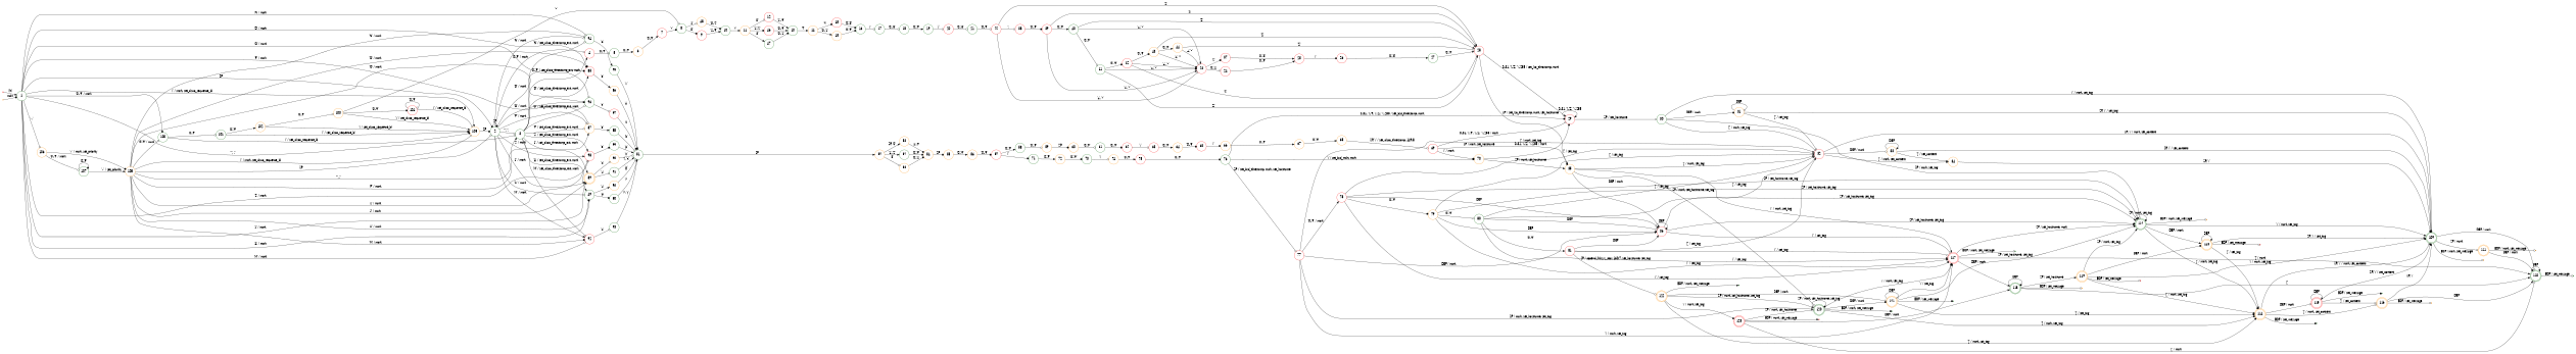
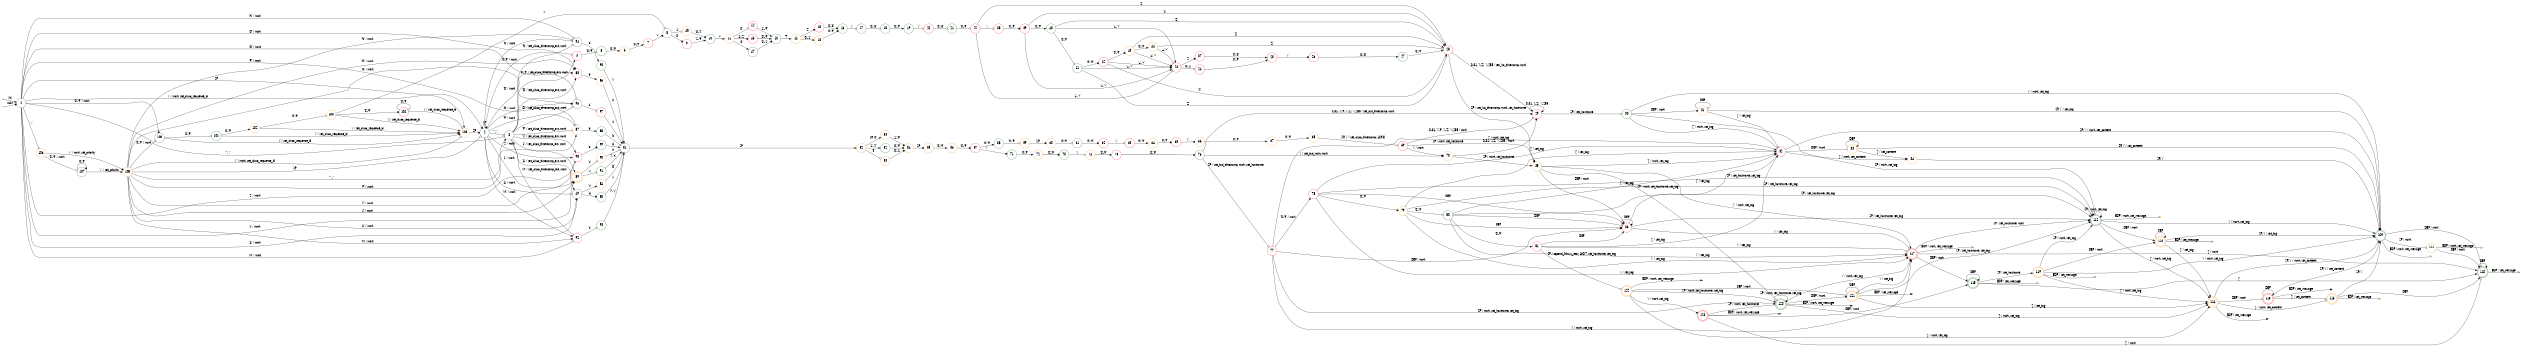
  digraph {
    fontname=Lato
    rankdir=LR
    node [color=darkorange fontname=Lato shape=circle fixedsize=true]
    edge [arrowhead=normal fontname=Lato]
    ENTRY [color=red shape=point fixedsize=""]
    1 [color=darkgreen height=0.65]
    2 [color=darkgreen height=0.65]
    3 [color=darkgreen height=0.65]
    100 [color=darkgreen height=0.65]
    105 [height=0.65]
    106 [height=0.65]
    49 [color=darkgreen height=0.65]
    85 [color=red height=0.65]
    87 [height=0.65]
    89 [height=0.65 shape=doublecircle]
    92 [color=red height=0.65]
    94 [color=darkgreen height=0.65]
    96 [color=darkgreen height=0.65]
    98 [color=red height=0.65]
    en_1 [shape=point fixedsize=""]
    eof_109 [shape=point fixedsize=""]
    eof_110 [color=darkgreen shape=point fixedsize=""]
    eof_111 [shape=point fixedsize=""]
    eof_112 [shape=point fixedsize=""]
    eof_113 [color=red shape=point fixedsize=""]
    eof_114 [color=darkgreen shape=point fixedsize=""]
    eof_115 [color=darkgreen shape=point fixedsize=""]
    eof_116 [shape=point fixedsize=""]
    eof_117 [color=darkgreen shape=point fixedsize=""]
    eof_118 [shape=point fixedsize=""]
    eof_119 [color=red shape=point fixedsize=""]
    eof_120 [color=darkgreen shape=point fixedsize=""]
    eof_121 [color=darkgreen shape=point fixedsize=""]
    eof_122 [color=darkgreen shape=point fixedsize=""]
    eof_123 [color=red shape=point fixedsize=""]
    109 [color=darkgreen height=0.65 shape=doublecircle]
    110 [color=darkgreen height=0.65 shape=doublecircle]
-   111 [height=0.65 shape=doublecircle]
+   111 [height=0.65]
    112 [color=darkgreen height=0.65 shape=doublecircle]
    113 [height=0.65 shape=doublecircle]
    114 [height=0.65 shape=doublecircle]
    115 [color=red height=0.65 shape=doublecircle]
    116 [height=0.65 shape=doublecircle]
    117 [color=red height=0.65 shape=doublecircle]
    118 [color=darkgreen height=0.65 shape=doublecircle]
    119 [height=0.65 shape=doublecircle]
    120 [color=darkgreen height=0.65 shape=doublecircle]
    121 [height=0.65 shape=doublecircle]
    122 [height=0.65 shape=doublecircle]
    123 [color=red height=0.65 shape=doublecircle]
    4 [color=red height=0.65]
    101 [color=darkgreen height=0.65]
    107 [color=darkgreen height=0.65]
    108 [height=0.65]
    50 [color=darkgreen height=0.65]
    84 [height=0.65]
    86 [height=0.65]
    88 [color=darkgreen height=0.65]
    90 [height=0.65]
    91 [color=darkgreen height=0.65]
    93 [color=darkgreen height=0.65]
    95 [color=darkgreen height=0.65]
    97 [color=red height=0.65]
    99 [color=darkgreen height=0.65]
    5 [color=darkgreen height=0.65]
    102 [height=0.65]
    51 [color=darkgreen height=0.65]
    6 [height=0.65]
    7 [color=red height=0.65]
    8 [color=darkgreen height=0.65]
    9 [color=red height=0.65]
    48 [height=0.65]
    10 [color=darkgreen height=0.65]
    11 [height=0.65]
    12 [color=red height=0.65]
    46 [color=red height=0.65]
    47 [color=darkgreen height=0.65]
    13 [color=darkgreen height=0.65]
    14 [height=0.65]
    15 [height=0.65]
    45 [color=red height=0.65]
    16 [color=darkgreen height=0.65]
    17 [color=darkgreen height=0.65]
    18 [color=darkgreen height=0.65]
    19 [color=darkgreen height=0.65]
    20 [color=red height=0.65]
    21 [color=darkgreen height=0.65]
    22 [color=red height=0.65]
    23 [color=red height=0.65]
    38 [color=red height=0.65]
    28 [color=red height=0.65]
    24 [color=red height=0.65]
    37 [color=red height=0.65]
    39 [color=red height=0.65]
    29 [color=red height=0.65]
    35 [height=0.65]
    25 [color=red height=0.65]
    40 [color=darkgreen height=0.65]
    30 [color=darkgreen height=0.65]
    32 [color=red height=0.65]
    36 [color=red height=0.65]
    26 [color=red height=0.65]
    27 [color=darkgreen height=0.65]
    31 [height=0.65]
    34 [height=0.65]
    33 [height=0.65]
    41 [color=darkgreen height=0.65]
    42 [color=red height=0.65]
    43 [height=0.65]
    44 [height=0.65]
    52 [height=0.65]
    53 [height=0.65]
    82 [color=darkgreen height=0.65]
    83 [height=0.65]
    54 [height=0.65]
    55 [height=0.65]
    56 [height=0.65]
    57 [color=red height=0.65]
    58 [color=darkgreen height=0.65]
    71 [color=darkgreen height=0.65]
    59 [height=0.65]
    72 [height=0.65]
    60 [height=0.65]
    73 [color=darkgreen height=0.65]
    61 [color=darkgreen height=0.65]
    62 [color=red height=0.65]
    63 [color=red height=0.65]
    64 [height=0.65]
    65 [color=red height=0.65]
    66 [height=0.65]
    67 [height=0.65]
    68 [height=0.65]
    69 [color=red height=0.65]
    70 [height=0.65]
    74 [height=0.65]
    75 [color=red height=0.65]
    76 [color=darkgreen height=0.65]
    77 [color=red height=0.65]
    78 [color=red height=0.65]
    79 [height=0.65]
    80 [color=darkgreen height=0.65]
    81 [color=red height=0.65]
    103 [height=0.65]
    104 [color=red height=0.65]
    ENTRY -> 1 [label=IN]
    1 -> 2 [arrowhead=dot label=SP]
    1 -> 3 [arrowhead=odot label="'*', '.'"]
    1 -> 100 [arrowhead=dot label="'0'..'9' / mark"]
    1 -> 105 [label="':' / mark, set_cisco_sequence_id"]
    1 -> 106 [arrowhead=odot label="'<'"]
    1 -> 49 [arrowhead=dot label="'A' / mark"]
    1 -> 85 [arrowhead=dot label="'D' / mark"]
    1 -> 87 [arrowhead=odot label="'F' / mark"]
    1 -> 89 [arrowhead=odot label="'J' / mark"]
    1 -> 92 [arrowhead=odot label="'M' / mark"]
    1 -> 94 [arrowhead=odot label="'N' / mark"]
    1 -> 96 [arrowhead=odot label="'O' / mark"]
    1 -> 98 [arrowhead=odot label="'S' / mark"]
    2 -> 2 [arrowhead=dot label=SP]
    2 -> 3 [arrowhead=odot label="'*', '.'"]
    2 -> 49 [arrowhead=odot label="'A' / mark"]
    2 -> 85 [arrowhead=dot label="'D' / mark"]
    2 -> 87 [arrowhead=odot label="'F' / mark"]
    2 -> 89 [label="'J' / mark"]
    2 -> 92 [label="'M' / mark"]
    2 -> 94 [arrowhead=odot label="'N' / mark"]
    2 -> 96 [arrowhead=dot label="'O' / mark"]
    2 -> 98 [label="'S' / mark"]
    2 -> 4 [arrowhead=odot label="'0'..'9' / mark"]
    3 -> 49 [label="'A' / set_cisco_timestamp_ext, mark"]
    3 -> 85 [label="'D' / set_cisco_timestamp_ext, mark"]
    3 -> 87 [arrowhead=odot label="'F' / set_cisco_timestamp_ext, mark"]
    3 -> 89 [label="'J' / set_cisco_timestamp_ext, mark"]
    3 -> 92 [arrowhead=odot label="'M' / set_cisco_timestamp_ext, mark"]
    3 -> 94 [arrowhead=odot label="'N' / set_cisco_timestamp_ext, mark"]
    3 -> 96 [arrowhead=odot label="'O' / set_cisco_timestamp_ext, mark"]
    3 -> 98 [label="'S' / set_cisco_timestamp_ext, mark"]
    3 -> 4 [label="'0'..'9' / set_cisco_timestamp_ext, mark"]
    100 -> 105 [arrowhead=dot label="':' / set_cisco_sequence_id"]
    100 -> 101 [arrowhead=odot label="'0'..'9'"]
    105 -> 2 [arrowhead=dot label=SP]
    106 -> 107 [arrowhead=odot label="'0'..'9' / mark"]
    106 -> 108 [arrowhead=dot label="'>' / mark, set_priority"]
    49 -> 50 [arrowhead=dot label="'p'"]
    49 -> 84 [label="'u'"]
    85 -> 86 [label="'e'"]
    87 -> 88 [label="'e'"]
    89 -> 90 [arrowhead=odot label="'a'"]
    89 -> 91 [arrowhead=odot label="'u'"]
    92 -> 93 [arrowhead=odot label="'a'"]
    94 -> 95 [label="'o'"]
    96 -> 97 [arrowhead=odot label="'c'"]
    98 -> 99 [arrowhead=dot label="'e'"]
    en_1 -> 1 [arrowhead=dot label=main]
    109 -> eof_109 [arrowhead=odot label="EOF / mark, set_message"]
    109 -> 110 [arrowhead=odot label="DEF / mark"]
    109 -> 111 [arrowhead=odot label="SP / mark"]
    110 -> eof_110 [arrowhead=odot label="EOF / set_message"]
    110 -> 110 [label=DEF]
    111 -> eof_111 [arrowhead=odot label="EOF / mark, set_message"]
    111 -> 110 [arrowhead=dot label="DEF / mark"]
    112 -> eof_112 [arrowhead=odot label="EOF / mark, set_message"]
    112 -> 109 [label="':' / mark, set_tag"]
    112 -> 112 [arrowhead=dot label="SP / mark, set_tag"]
    112 -> 113 [label="DEF / mark"]
    112 -> 114 [arrowhead=dot label="'[' / mark, set_tag"]
    113 -> eof_113 [arrowhead=odot label="EOF / set_message"]
    113 -> 109 [label="SP, ':' / set_tag"]
    113 -> 113 [label=DEF]
    113 -> 114 [label="'[' / set_tag"]
    114 -> eof_114 [arrowhead=dot label="EOF / set_message"]
    114 -> 109 [arrowhead=odot label="SP, ':' / mark, set_content"]
    114 -> 115 [arrowhead=odot label="DEF / mark"]
    114 -> 116 [arrowhead=odot label="']' / mark, set_content"]
    115 -> eof_115 [arrowhead=dot label="EOF / set_message"]
    115 -> 109 [arrowhead=dot label="SP, ':' / set_content"]
    115 -> 115 [label=DEF]
    115 -> 116 [arrowhead=odot label="']' / set_content"]
    116 -> eof_116 [arrowhead=odot label="EOF / set_message"]
    116 -> 109 [label="SP, ':'"]
    116 -> 110 [label=DEF]
    117 -> eof_117 [arrowhead=odot label="EOF / mark, set_message"]
    117 -> 110 [label="'[' / mark"]
    117 -> 112 [label="SP / set_hostname, mark"]
    117 -> 118 [label="DEF / mark"]
    118 -> eof_118 [arrowhead=odot label="EOF / set_message"]
    118 -> 110 [label="'['"]
    118 -> 118 [arrowhead=dot label=DEF]
    118 -> 119 [label="SP / set_hostname"]
    119 -> eof_119 [arrowhead=odot label="EOF / set_message"]
    119 -> 109 [arrowhead=dot label="':' / mark, set_tag"]
    119 -> 112 [label="SP / mark, set_tag"]
    119 -> 113 [arrowhead=dot label="DEF / mark"]
    119 -> 114 [arrowhead=dot label="'[' / mark, set_tag"]
    120 -> eof_120 [arrowhead=dot label="EOF / mark, set_message"]
    120 -> 114 [arrowhead=dot label="'[' / mark, set_tag"]
    120 -> 117 [arrowhead=dot label="':' / mark, set_tag"]
    120 -> 120 [arrowhead=dot label="SP / mark, set_hostname, set_tag"]
    120 -> 121 [arrowhead=dot label="DEF / mark"]
    121 -> eof_121 [arrowhead=dot label="EOF / set_message"]
    121 -> 112 [arrowhead=dot label="SP / set_hostname, set_tag"]
    121 -> 114 [arrowhead=dot label="'[' / set_tag"]
    121 -> 117 [label="':' / set_tag"]
    121 -> 121 [arrowhead=odot label=DEF]
    122 -> eof_122 [label="EOF / mark, set_message"]
    122 -> 114 [arrowhead=dot label="'[' / mark, set_tag"]
    122 -> 120 [label="SP / mark, set_hostname, set_tag"]
    122 -> 121 [arrowhead=odot label="DEF / mark"]
    122 -> 123 [arrowhead=dot label="':' / mark, set_tag"]
    123 -> eof_123 [label="EOF / mark, set_message"]
    123 -> 110 [arrowhead=odot label="'[' / mark"]
    123 -> 118 [label="DEF / mark"]
    123 -> 120 [arrowhead=odot label="SP / mark, set_hostname"]
    4 -> 5 [arrowhead=odot label="'0'..'9'"]
    101 -> 105 [label="':' / set_cisco_sequence_id"]
    101 -> 102 [label="'0'..'9'"]
    107 -> 107 [arrowhead=dot label="'0'..'9'"]
    107 -> 108 [label="'>' / set_priority"]
    108 -> 2 [arrowhead=odot label=SP]
    108 -> 3 [label="'*', '.'"]
    108 -> 100 [arrowhead=odot label="'0'..'9' / mark"]
    108 -> 105 [arrowhead=odot label="':' / mark, set_cisco_sequence_id"]
    108 -> 49 [arrowhead=odot label="'A' / mark"]
    108 -> 85 [arrowhead=dot label="'D' / mark"]
    108 -> 87 [label="'F' / mark"]
    108 -> 89 [arrowhead=dot label="'J' / mark"]
    108 -> 92 [arrowhead=dot label="'M' / mark"]
    108 -> 94 [arrowhead=odot label="'N' / mark"]
    108 -> 96 [arrowhead=odot label="'O' / mark"]
    108 -> 98 [arrowhead=odot label="'S' / mark"]
    50 -> 51 [label="'r'"]
    84 -> 51 [arrowhead=odot label="'g'"]
    86 -> 51 [label="'c'"]
    88 -> 51 [arrowhead=odot label="'b'"]
    90 -> 51 [arrowhead=odot label="'n'"]
    91 -> 51 [label="'l', 'n'"]
    93 -> 51 [arrowhead=odot label="'r', 'y'"]
    95 -> 51 [label="'v'"]
    97 -> 51 [label="'t'"]
    99 -> 51 [label="'p'"]
    5 -> 6 [label="'0'..'9'"]
    102 -> 105 [label="':' / set_cisco_sequence_id"]
    102 -> 103 [arrowhead=odot label="'0'..'9'"]
    51 -> 52 [label=SP]
    6 -> 7 [label="'0'..'9'"]
    7 -> 8 [arrowhead=dot label="'-'"]
    8 -> 9 [arrowhead=dot label="'0'"]
    8 -> 48 [arrowhead=odot label="'1'"]
    9 -> 10 [label="'1'..'9'"]
    48 -> 10 [arrowhead=dot label="'0'..'2'"]
    10 -> 11 [label="'-'"]
    11 -> 12 [arrowhead=odot label="'0'"]
    11 -> 46 [arrowhead=dot label="'1'..'2'"]
    11 -> 47 [label="'3'"]
    12 -> 13 [label="'1'..'9'"]
    46 -> 13 [label="'0'..'9'"]
    47 -> 13 [arrowhead=dot label="'0'..'1'"]
    13 -> 14 [label="'T'"]
    14 -> 15 [label="'0'..'1'"]
    14 -> 45 [arrowhead=dot label="'2'"]
    15 -> 16 [arrowhead=dot label="'0'..'9'"]
    45 -> 16 [arrowhead=dot label="'0'..'3'"]
    16 -> 17 [arrowhead=odot label="':'"]
    17 -> 18 [arrowhead=odot label="'0'..'5'"]
    18 -> 19 [label="'0'..'9'"]
    19 -> 20 [arrowhead=odot label="':'"]
    20 -> 21 [arrowhead=odot label="'0'..'5'"]
    21 -> 22 [arrowhead=odot label="'0'..'9'"]
    22 -> 23 [arrowhead=odot label="'+', '-'"]
    22 -> 38 [arrowhead=odot label="'.'"]
    22 -> 28 [label="'Z'"]
    23 -> 24 [arrowhead=odot label="'0'..'1'"]
    23 -> 37 [arrowhead=dot label="'2'"]
    38 -> 39 [arrowhead=dot label="'0'..'9'"]
    28 -> 29 [label="0..31, '!'..'Z', '\\'..255 / set_iso_timestamp, mark"]
    28 -> 35 [arrowhead=dot label="SP / set_iso_timestamp, mark, set_hostname"]
    24 -> 25 [label="'0'..'9'"]
    37 -> 25 [label="'0'..'3'"]
    39 -> 23 [label="'+', '-'"]
    39 -> 28 [arrowhead=odot label="'Z'"]
    39 -> 40 [label="'0'..'9'"]
    29 -> 29 [label="0..31, '!'..'Z', '\\'..255"]
    29 -> 30 [arrowhead=odot label="SP / set_hostname"]
    35 -> 117 [label="':' / mark, set_tag"]
    35 -> 120 [arrowhead=odot label="SP / mark, set_hostname, set_tag"]
    35 -> 32 [label="'[' / mark, set_tag"]
    35 -> 36 [label="DEF / mark"]
    25 -> 26 [arrowhead=dot label="':'"]
    40 -> 23 [label="'+', '-'"]
    40 -> 28 [label="'Z'"]
    40 -> 41 [arrowhead=odot label="'0'..'9'"]
    30 -> 109 [arrowhead=odot label="':' / mark, set_tag"]
    30 -> 112 [arrowhead=odot label="SP / mark, set_tag"]
    30 -> 32 [arrowhead=odot label="'[' / mark, set_tag"]
    30 -> 31 [arrowhead=dot label="DEF / mark"]
    32 -> 109 [arrowhead=odot label="SP, ':' / mark, set_content"]
    32 -> 34 [label="']' / mark, set_content"]
    32 -> 33 [arrowhead=odot label="DEF / mark"]
    36 -> 112 [arrowhead=dot label="SP / set_hostname, set_tag"]
    36 -> 117 [arrowhead=odot label="':' / set_tag"]
    36 -> 32 [arrowhead=odot label="'[' / set_tag"]
    36 -> 36 [arrowhead=dot label=DEF]
    26 -> 27 [label="'0'..'5'"]
    27 -> 28 [label="'0'..'9'"]
    31 -> 109 [label="SP, ':' / set_tag"]
    31 -> 32 [arrowhead=odot label="'[' / set_tag"]
    31 -> 31 [arrowhead=odot label=DEF]
    34 -> 109 [arrowhead=dot label="SP, ':'"]
    33 -> 109 [arrowhead=dot label="SP, ':' / set_content"]
    33 -> 34 [label="']' / set_content"]
    33 -> 33 [label=DEF]
    41 -> 23 [arrowhead=dot label="'+', '-'"]
    41 -> 28 [label="'Z'"]
    41 -> 42 [arrowhead=dot label="'0'..'9'"]
    42 -> 23 [arrowhead=dot label="'+', '-'"]
    42 -> 28 [arrowhead=odot label="'Z'"]
    42 -> 43 [arrowhead=dot label="'0'..'9'"]
    43 -> 23 [arrowhead=dot label="'+', '-'"]
    43 -> 28 [label="'Z'"]
    43 -> 44 [label="'0'..'9'"]
    44 -> 23 [arrowhead=odot label="'+', '-'"]
    44 -> 28 [arrowhead=odot label="'Z'"]
    52 -> 53 [label="SP, '0'"]
    52 -> 82 [label="'1'..'2'"]
    52 -> 83 [arrowhead=odot label="'3'"]
    53 -> 54 [arrowhead=dot label="'1'..'9'"]
    82 -> 54 [arrowhead=dot label="'0'..'9'"]
    83 -> 54 [arrowhead=dot label="'0'..'1'"]
    54 -> 55 [arrowhead=dot label=SP]
    55 -> 56 [label="'0'..'9'"]
    56 -> 57 [arrowhead=dot label="'0'..'9'"]
    57 -> 58 [label="'0'..'9'"]
    57 -> 71 [arrowhead=dot label="':'"]
    58 -> 59 [arrowhead=odot label="'0'..'9'"]
    71 -> 72 [label="'0'..'9'"]
    59 -> 60 [arrowhead=dot label=SP]
    72 -> 73 [arrowhead=dot label="'0'..'9'"]
    60 -> 61 [arrowhead=odot label="'0'..'9'"]
    73 -> 74 [arrowhead=odot label="':'"]
    61 -> 62 [arrowhead=dot label="'0'..'9'"]
    62 -> 63 [arrowhead=odot label="':'"]
    63 -> 64 [label="'0'..'9'"]
    64 -> 65 [arrowhead=dot label="'0'..'9'"]
    65 -> 66 [arrowhead=dot label="':'"]
    66 -> 67 [label="'0'..'9'"]
    67 -> 68 [label="'0'..'9'"]
    68 -> 69 [arrowhead=odot label="SP, ':' / set_cisco_timestamp, 149:8"]
    69 -> 29 [arrowhead=odot label="0..31, '!'..'9', ';'..'Z', '\\'..255 / mark"]
    69 -> 35 [label="SP / mark, set_hostname"]
    69 -> 70 [arrowhead=dot label="':' / mark"]
    70 -> 29 [arrowhead=dot label="0..31, '!'..'Z', '\\'..255 / mark"]
    70 -> 35 [label="SP / mark, set_hostname"]
    74 -> 75 [label="'0'..'9'"]
    75 -> 76 [arrowhead=dot label="'0'..'9'"]
    76 -> 29 [arrowhead=dot label="0..31, '!'..'9', ';'..'Z', '\\'..255 / set_bsd_timestamp, mark"]
    76 -> 70 [arrowhead=dot label="':' / set_bsd_main, mark"]
    76 -> 77 [arrowhead=odot label="SP / set_bsd_timestamp, mark, set_hostname"]
    77 -> 117 [label="':' / mark, set_tag"]
    77 -> 120 [label="SP / mark, set_hostname, set_tag"]
    77 -> 32 [label="'[' / mark, set_tag"]
    77 -> 36 [label="DEF / mark"]
    77 -> 78 [label="'0'..'9' / mark"]
    78 -> 112 [arrowhead=dot label="SP / set_hostname, set_tag"]
    78 -> 117 [arrowhead=dot label="':' / set_tag"]
    78 -> 32 [arrowhead=odot label="'[' / set_tag"]
    78 -> 36 [arrowhead=dot label=DEF]
    78 -> 79 [arrowhead=dot label="'0'..'9'"]
    79 -> 112 [arrowhead=dot label="SP / set_hostname, set_tag"]
    79 -> 117 [arrowhead=dot label="':' / set_tag"]
    79 -> 32 [arrowhead=dot label="'[' / set_tag"]
    79 -> 36 [arrowhead=dot label=DEF]
    79 -> 80 [arrowhead=odot label="'0'..'9'"]
    80 -> 112 [label="SP / set_hostname, set_tag"]
    80 -> 117 [arrowhead=dot label="':' / set_tag"]
    80 -> 32 [label="'[' / set_tag"]
    80 -> 36 [arrowhead=odot label=DEF]
    80 -> 81 [label="'0'..'9'"]
    81 -> 117 [arrowhead=odot label="':' / set_tag"]
    81 -> 122 [arrowhead=odot label="SP / append_linksys_year, 160:7, set_hostname, set_tag"]
    81 -> 32 [label="'[' / set_tag"]
    81 -> 36 [label=DEF]
    103 -> 105 [label="':' / set_cisco_sequence_id"]
    103 -> 8 [arrowhead=odot label="'-'"]
    103 -> 104 [arrowhead=dot label="'0'..'9'"]
    104 -> 105 [arrowhead=odot label="':' / set_cisco_sequence_id"]
    104 -> 104 [arrowhead=odot label="'0'..'9'"]
  }
